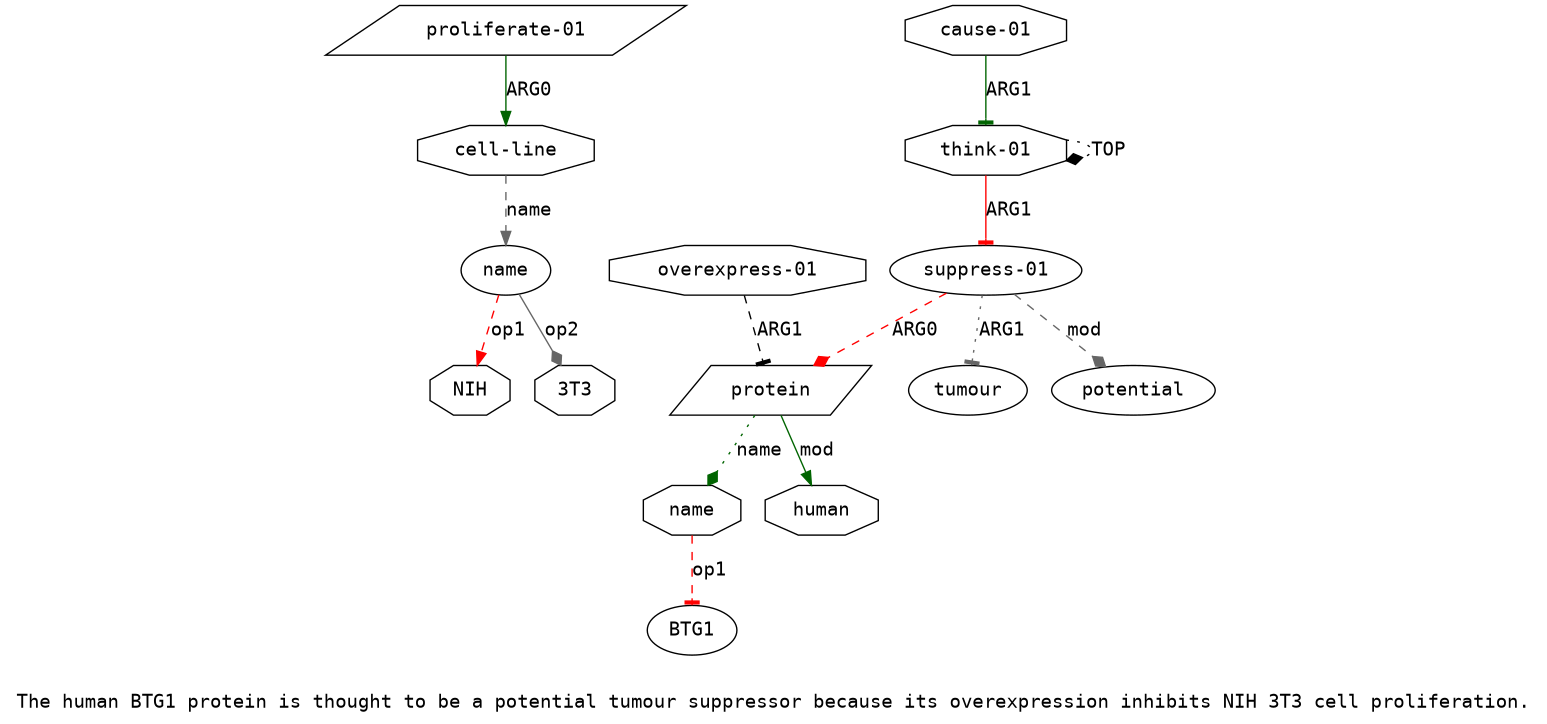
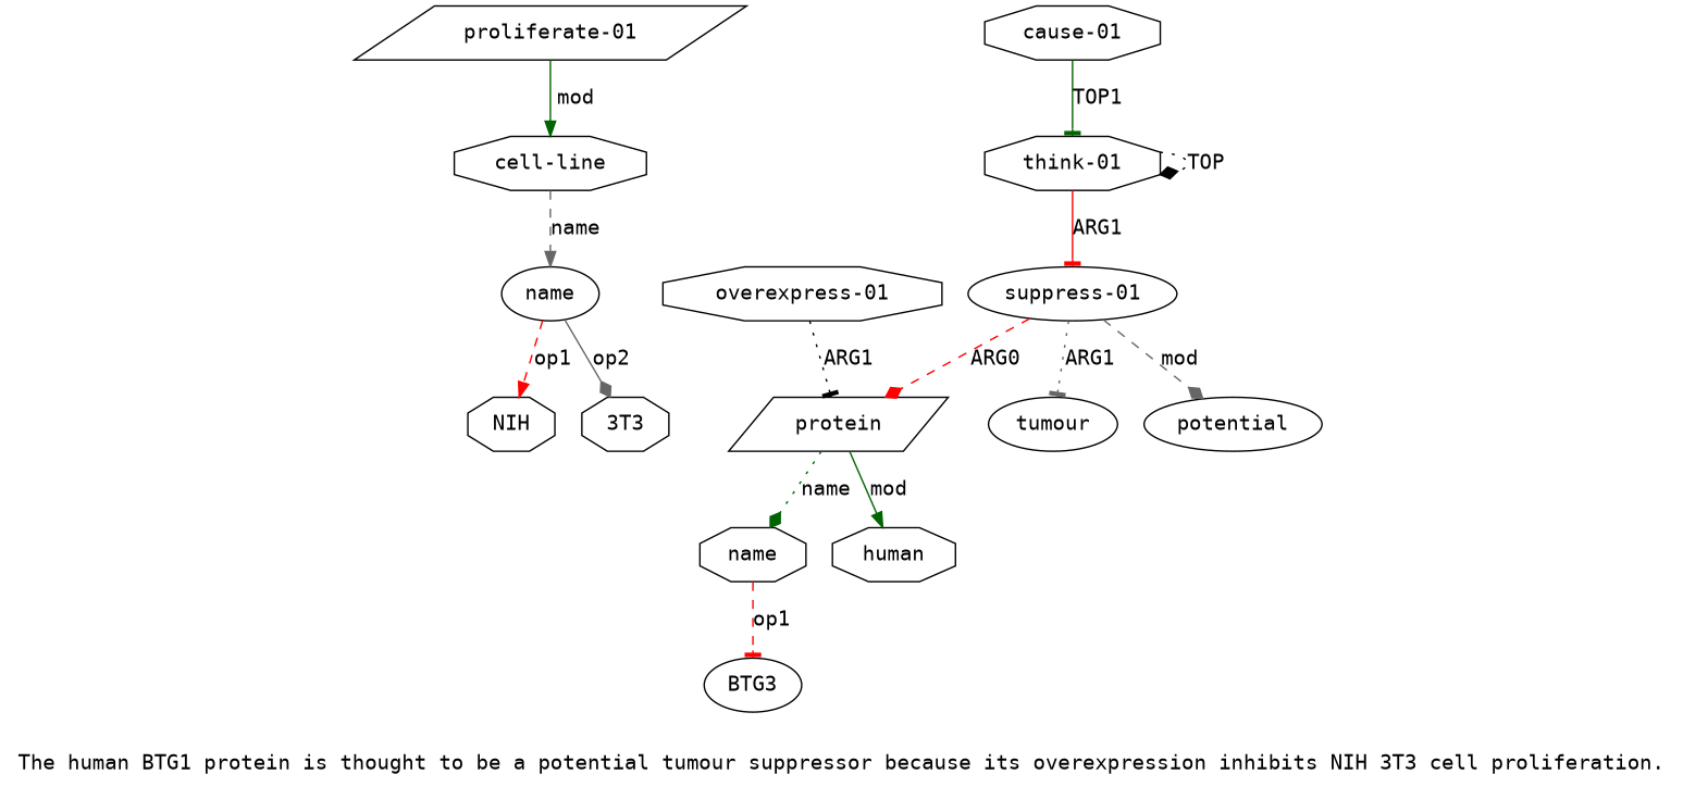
  digraph {
    fontname="DejaVu Sans Mono"
    label="The human BTG1 protein is thought to be a potential tumour suppressor because its overexpression inhibits NIH 3T3 cell proliferation."
    node [color=black fontname="DejaVu Sans Mono" gold_ind=-1 gold_label=name shape=octagon test_ind=-1 test_label=name]
    edge [arrowhead=diamond color=gray40 fontname="DejaVu Sans Mono" gold_label=ARG1 style=dashed test_label=ARG1]
    n1 [gold_ind=11 gold_label="cell-line" label="cell-line" test_ind=11 test_label="cell-line"]
    n2 [gold_ind=12 label=name shape=ellipse test_ind=12]
    n3 [gold_label=NIH label=NIH test_label=NIH]
    n4 [gold_label="3T3" label="3T3" test_label="3T3"]
    n5 [gold_ind=10 gold_label="proliferate-01" label="proliferate-01" shape=parallelogram test_ind=10 test_label="proliferate-01"]
    n6 [gold_ind=1 gold_label="suppress-01" label="suppress-01" shape=ellipse test_ind=1 test_label="suppress-01"]
    n7 [gold_ind=2 gold_label=protein label=protein shape=parallelogram test_ind=2 test_label=protein]
    n8 [gold_ind=5 gold_label=tumour label=tumour shape=ellipse test_ind=5 test_label=tumour]
    n9 [gold_ind=6 gold_label=potential label=potential shape=ellipse test_ind=6 test_label=potential]
    n10 [gold_ind=3 label=name test_ind=3]
    n11 [gold_ind=4 gold_label=human label=human test_ind=4 test_label=human]
-   n12 [gold_label=BTG1 label=BTG1 shape=ellipse test_label=BTG1]
+   n12 [gold_label=BTG1 label=BTG3 shape=ellipse test_label=BTG1]
    n13 [gold_ind=0 gold_label="think-01" label="think-01" test_ind=0 test_label="think-01"]
    n14 [gold_ind=7 gold_label="cause-01" label="cause-01" test_ind=7 test_label="cause-01"]
    n15 [gold_ind=9 gold_label="overexpress-01" label="overexpress-01" test_ind=9 test_label="overexpress-01"]
    n1 -> n2 [arrowhead=normal gold_label=name label=name test_label=name]
    n2 -> n3 [arrowhead=normal color=red gold_label=op1 label=op1 test_label=op1]
    n2 -> n4 [gold_label=op2 label=op2 style=solid test_label=op2]
-   n5 -> n1 [arrowhead=normal color=darkgreen gold_label=ARG0 label=ARG0 style=solid test_label=ARG0]
+   n5 -> n1 [arrowhead=normal color=darkgreen gold_label=ARG0 label=mod style=solid test_label=ARG0]
    n6 -> n7 [color=red gold_label=ARG0 label=ARG0 test_label=ARG0]
    n6 -> n8 [arrowhead=tee label=ARG1 style=dotted]
    n6 -> n9 [gold_label=mod label=mod test_label=mod]
    n7 -> n10 [color=darkgreen gold_label=name label=name style=dotted test_label=name]
    n7 -> n11 [arrowhead=normal color=darkgreen gold_label=mod label=mod style=solid test_label=mod]
    n10 -> n12 [arrowhead=tee color=red gold_label=op1 label=op1 test_label=op1]
    n13 -> n6 [arrowhead=tee color=red label=ARG1 style=solid]
    n13 -> n13 [color=black gold_label=TOP label=TOP style=dotted test_label=TOP]
-   n14 -> n13 [arrowhead=tee color=darkgreen label=ARG1 style=solid]
-   n15 -> n7 [arrowhead=tee color=black label=ARG1]
+   n14 -> n13 [arrowhead=tee color=darkgreen label=TOP1 style=solid]
+   n15 -> n7 [arrowhead=tee color=black label=ARG1 style=dotted]
  }
